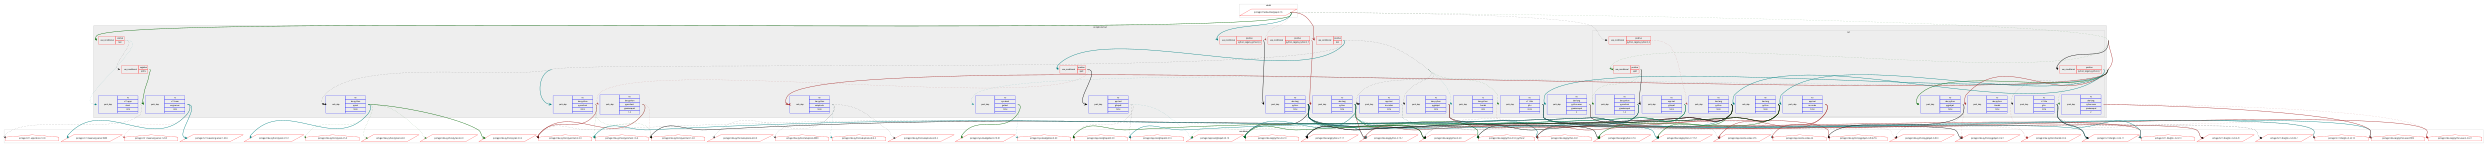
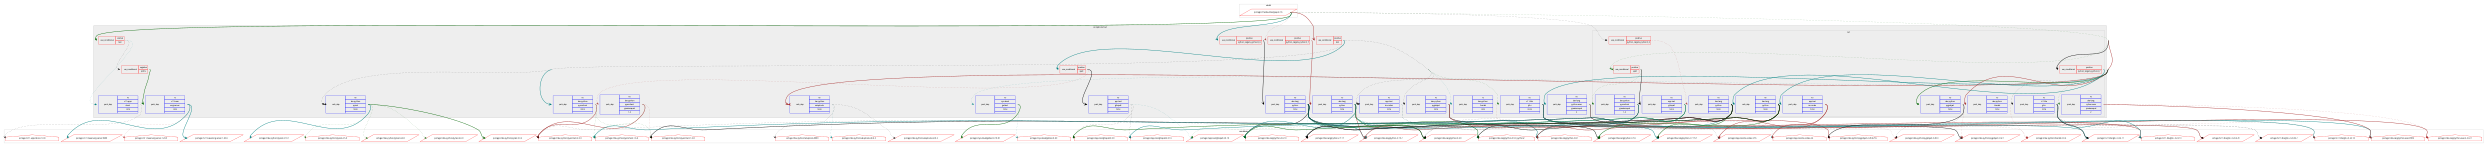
  digraph {
    compound=true
    concentrate=true
    fontname="Open Sans"
    fontsize=10
    newrank=true
    rankdir=TB
    ranksep=1.5
    node [color=red fontname="Open Sans" fontsize=10 shape=none]
    edge [arrowhead=vee color=black fontname="Open Sans" headport=w style=bold tailport=e weight=100]
    n1 [label="portage://media-video/gaupol-1.6" shape=parallelogram width=4]
    n2 [color=blue label=<<TABLE BORDER="0" CELLBORDER="1" CELLSPACING="0" CELLPADDING="4" WIDTH="220"><TR><TD ROWSPAN="6" CELLPADDING="30">pack_dep</TD></TR><TR><TD WIDTH="110">no</TD></TR><TR><TD>dev-lang</TD></TR><TR><TD>python</TD></TR><TR><TD>none</TD></TR><TR><TD></TD></TR></TABLE>>]
    n3 [label=<<TABLE BORDER="0" CELLBORDER="1" CELLSPACING="0" CELLPADDING="4"><TR><TD ROWSPAN="3" CELLPADDING="10">use_conditional</TD></TR><TR><TD>positive</TD></TR><TR><TD>python_targets_python3_6</TD></TR></TABLE>>]
    n4 [color=blue label=<<TABLE BORDER="0" CELLBORDER="1" CELLSPACING="0" CELLPADDING="4" WIDTH="220"><TR><TD ROWSPAN="6" CELLPADDING="30">pack_dep</TD></TR><TR><TD WIDTH="110">no</TD></TR><TR><TD>dev-lang</TD></TR><TR><TD>python</TD></TR><TR><TD>none</TD></TR><TR><TD></TD></TR></TABLE>>]
    n5 [label=<<TABLE BORDER="0" CELLBORDER="1" CELLSPACING="0" CELLPADDING="4"><TR><TD ROWSPAN="3" CELLPADDING="10">use_conditional</TD></TR><TR><TD>positive</TD></TR><TR><TD>python_targets_python3_7</TD></TR></TABLE>>]
    n6 [color=blue label=<<TABLE BORDER="0" CELLBORDER="1" CELLSPACING="0" CELLPADDING="4" WIDTH="220"><TR><TD ROWSPAN="6" CELLPADDING="30">pack_dep</TD></TR><TR><TD WIDTH="110">no</TD></TR><TR><TD>x11-base</TD></TR><TR><TD>xorg-server</TD></TR><TR><TD>none</TD></TR><TR><TD></TD></TR></TABLE>>]
    n7 [label=<<TABLE BORDER="0" CELLBORDER="1" CELLSPACING="0" CELLPADDING="4"><TR><TD ROWSPAN="3" CELLPADDING="10">use_conditional</TD></TR><TR><TD>negative</TD></TR><TR><TD>prefix</TD></TR></TABLE>>]
    n8 [color=blue label=<<TABLE BORDER="0" CELLBORDER="1" CELLSPACING="0" CELLPADDING="4" WIDTH="220"><TR><TD ROWSPAN="6" CELLPADDING="30">pack_dep</TD></TR><TR><TD WIDTH="110">no</TD></TR><TR><TD>x11-apps</TD></TR><TR><TD>xhost</TD></TR><TR><TD>none</TD></TR><TR><TD></TD></TR></TABLE>>]
    n9 [label=<<TABLE BORDER="0" CELLBORDER="1" CELLSPACING="0" CELLPADDING="4"><TR><TD ROWSPAN="3" CELLPADDING="10">use_conditional</TD></TR><TR><TD>positive</TD></TR><TR><TD>test</TD></TR></TABLE>>]
    n10 [color=blue label=<<TABLE BORDER="0" CELLBORDER="1" CELLSPACING="0" CELLPADDING="4" WIDTH="220"><TR><TD ROWSPAN="6" CELLPADDING="30">pack_dep</TD></TR><TR><TD WIDTH="110">no</TD></TR><TR><TD>app-text</TD></TR><TR><TD>iso-codes</TD></TR><TR><TD>none</TD></TR><TR><TD></TD></TR></TABLE>>]
    n11 [color=blue label=<<TABLE BORDER="0" CELLBORDER="1" CELLSPACING="0" CELLPADDING="4" WIDTH="220"><TR><TD ROWSPAN="6" CELLPADDING="30">pack_dep</TD></TR><TR><TD WIDTH="110">no</TD></TR><TR><TD>dev-python</TD></TR><TR><TD>chardet</TD></TR><TR><TD>none</TD></TR><TR><TD></TD></TR></TABLE>>]
    n12 [color=blue label=<<TABLE BORDER="0" CELLBORDER="1" CELLSPACING="0" CELLPADDING="4" WIDTH="220"><TR><TD ROWSPAN="6" CELLPADDING="30">pack_dep</TD></TR><TR><TD WIDTH="110">no</TD></TR><TR><TD>dev-python</TD></TR><TR><TD>pygobject</TD></TR><TR><TD>none</TD></TR><TR><TD></TD></TR></TABLE>>]
    n13 [color=blue label=<<TABLE BORDER="0" CELLBORDER="1" CELLSPACING="0" CELLPADDING="4" WIDTH="220"><TR><TD ROWSPAN="6" CELLPADDING="30">pack_dep</TD></TR><TR><TD WIDTH="110">no</TD></TR><TR><TD>x11-libs</TD></TR><TR><TD>gtk+</TD></TR><TR><TD>none</TD></TR><TR><TD></TD></TR></TABLE>>]
    n14 [color=blue label=<<TABLE BORDER="0" CELLBORDER="1" CELLSPACING="0" CELLPADDING="4" WIDTH="220"><TR><TD ROWSPAN="6" CELLPADDING="30">pack_dep</TD></TR><TR><TD WIDTH="110">no</TD></TR><TR><TD>app-text</TD></TR><TR><TD>gtkspell</TD></TR><TR><TD>none</TD></TR><TR><TD></TD></TR></TABLE>>]
    n15 [color=blue label=<<TABLE BORDER="0" CELLBORDER="1" CELLSPACING="0" CELLPADDING="4" WIDTH="220"><TR><TD ROWSPAN="6" CELLPADDING="30">pack_dep</TD></TR><TR><TD WIDTH="110">no</TD></TR><TR><TD>dev-python</TD></TR><TR><TD>pyenchant</TD></TR><TR><TD>greaterequal</TD></TR><TR><TD>1.4</TD></TR></TABLE>>]
    n16 [label=<<TABLE BORDER="0" CELLBORDER="1" CELLSPACING="0" CELLPADDING="4"><TR><TD ROWSPAN="3" CELLPADDING="10">use_conditional</TD></TR><TR><TD>positive</TD></TR><TR><TD>spell</TD></TR></TABLE>>]
    n17 [color=blue label=<<TABLE BORDER="0" CELLBORDER="1" CELLSPACING="0" CELLPADDING="4" WIDTH="220"><TR><TD ROWSPAN="6" CELLPADDING="30">pack_dep</TD></TR><TR><TD WIDTH="110">no</TD></TR><TR><TD>dev-python</TD></TR><TR><TD>pyenchant</TD></TR><TR><TD>none</TD></TR><TR><TD></TD></TR></TABLE>>]
    n18 [color=blue label=<<TABLE BORDER="0" CELLBORDER="1" CELLSPACING="0" CELLPADDING="4" WIDTH="220"><TR><TD ROWSPAN="6" CELLPADDING="30">pack_dep</TD></TR><TR><TD WIDTH="110">no</TD></TR><TR><TD>dev-python</TD></TR><TR><TD>pytest</TD></TR><TR><TD>none</TD></TR><TR><TD></TD></TR></TABLE>>]
    n19 [label=<<TABLE BORDER="0" CELLBORDER="1" CELLSPACING="0" CELLPADDING="4"><TR><TD ROWSPAN="3" CELLPADDING="10">use_conditional</TD></TR><TR><TD>positive</TD></TR><TR><TD>test</TD></TR></TABLE>>]
    n20 [color=blue label=<<TABLE BORDER="0" CELLBORDER="1" CELLSPACING="0" CELLPADDING="4" WIDTH="220"><TR><TD ROWSPAN="6" CELLPADDING="30">pack_dep</TD></TR><TR><TD WIDTH="110">no</TD></TR><TR><TD>dev-lang</TD></TR><TR><TD>python-exec</TD></TR><TR><TD>greaterequal</TD></TR><TR><TD>2</TD></TR></TABLE>>]
    n21 [color=blue label=<<TABLE BORDER="0" CELLBORDER="1" CELLSPACING="0" CELLPADDING="4" WIDTH="220"><TR><TD ROWSPAN="6" CELLPADDING="30">pack_dep</TD></TR><TR><TD WIDTH="110">no</TD></TR><TR><TD>dev-python</TD></TR><TR><TD>setuptools</TD></TR><TR><TD>none</TD></TR><TR><TD></TD></TR></TABLE>>]
    n22 [color=blue label=<<TABLE BORDER="0" CELLBORDER="1" CELLSPACING="0" CELLPADDING="4" WIDTH="220"><TR><TD ROWSPAN="6" CELLPADDING="30">pack_dep</TD></TR><TR><TD WIDTH="110">no</TD></TR><TR><TD>sys-devel</TD></TR><TR><TD>gettext</TD></TR><TR><TD>none</TD></TR><TR><TD></TD></TR></TABLE>>]
    n23 [color=blue label=<<TABLE BORDER="0" CELLBORDER="1" CELLSPACING="0" CELLPADDING="4" WIDTH="220"><TR><TD ROWSPAN="6" CELLPADDING="30">pack_dep</TD></TR><TR><TD WIDTH="110">no</TD></TR><TR><TD>dev-python</TD></TR><TR><TD>pygobject</TD></TR><TR><TD>none</TD></TR><TR><TD></TD></TR></TABLE>>]
    n24 [color=blue label=<<TABLE BORDER="0" CELLBORDER="1" CELLSPACING="0" CELLPADDING="4" WIDTH="220"><TR><TD ROWSPAN="6" CELLPADDING="30">pack_dep</TD></TR><TR><TD WIDTH="110">no</TD></TR><TR><TD>dev-lang</TD></TR><TR><TD>python</TD></TR><TR><TD>none</TD></TR><TR><TD></TD></TR></TABLE>>]
    n25 [label=<<TABLE BORDER="0" CELLBORDER="1" CELLSPACING="0" CELLPADDING="4"><TR><TD ROWSPAN="3" CELLPADDING="10">use_conditional</TD></TR><TR><TD>positive</TD></TR><TR><TD>python_targets_python3_6</TD></TR></TABLE>>]
    n26 [color=blue label=<<TABLE BORDER="0" CELLBORDER="1" CELLSPACING="0" CELLPADDING="4" WIDTH="220"><TR><TD ROWSPAN="6" CELLPADDING="30">pack_dep</TD></TR><TR><TD WIDTH="110">no</TD></TR><TR><TD>dev-lang</TD></TR><TR><TD>python</TD></TR><TR><TD>none</TD></TR><TR><TD></TD></TR></TABLE>>]
    n27 [label=<<TABLE BORDER="0" CELLBORDER="1" CELLSPACING="0" CELLPADDING="4"><TR><TD ROWSPAN="3" CELLPADDING="10">use_conditional</TD></TR><TR><TD>positive</TD></TR><TR><TD>python_targets_python3_7</TD></TR></TABLE>>]
    n28 [color=blue label=<<TABLE BORDER="0" CELLBORDER="1" CELLSPACING="0" CELLPADDING="4" WIDTH="220"><TR><TD ROWSPAN="6" CELLPADDING="30">pack_dep</TD></TR><TR><TD WIDTH="110">no</TD></TR><TR><TD>app-text</TD></TR><TR><TD>gtkspell</TD></TR><TR><TD>none</TD></TR><TR><TD></TD></TR></TABLE>>]
    n29 [color=blue label=<<TABLE BORDER="0" CELLBORDER="1" CELLSPACING="0" CELLPADDING="4" WIDTH="220"><TR><TD ROWSPAN="6" CELLPADDING="30">pack_dep</TD></TR><TR><TD WIDTH="110">no</TD></TR><TR><TD>dev-python</TD></TR><TR><TD>pyenchant</TD></TR><TR><TD>greaterequal</TD></TR><TR><TD>1.4</TD></TR></TABLE>>]
    n30 [label=<<TABLE BORDER="0" CELLBORDER="1" CELLSPACING="0" CELLPADDING="4"><TR><TD ROWSPAN="3" CELLPADDING="10">use_conditional</TD></TR><TR><TD>positive</TD></TR><TR><TD>spell</TD></TR></TABLE>>]
    n31 [color=blue label=<<TABLE BORDER="0" CELLBORDER="1" CELLSPACING="0" CELLPADDING="4" WIDTH="220"><TR><TD ROWSPAN="6" CELLPADDING="30">pack_dep</TD></TR><TR><TD WIDTH="110">no</TD></TR><TR><TD>app-text</TD></TR><TR><TD>iso-codes</TD></TR><TR><TD>none</TD></TR><TR><TD></TD></TR></TABLE>>]
    n32 [color=blue label=<<TABLE BORDER="0" CELLBORDER="1" CELLSPACING="0" CELLPADDING="4" WIDTH="220"><TR><TD ROWSPAN="6" CELLPADDING="30">pack_dep</TD></TR><TR><TD WIDTH="110">no</TD></TR><TR><TD>dev-lang</TD></TR><TR><TD>python-exec</TD></TR><TR><TD>greaterequal</TD></TR><TR><TD>2</TD></TR></TABLE>>]
    n33 [color=blue label=<<TABLE BORDER="0" CELLBORDER="1" CELLSPACING="0" CELLPADDING="4" WIDTH="220"><TR><TD ROWSPAN="6" CELLPADDING="30">pack_dep</TD></TR><TR><TD WIDTH="110">no</TD></TR><TR><TD>dev-python</TD></TR><TR><TD>chardet</TD></TR><TR><TD>none</TD></TR><TR><TD></TD></TR></TABLE>>]
    n34 [color=blue label=<<TABLE BORDER="0" CELLBORDER="1" CELLSPACING="0" CELLPADDING="4" WIDTH="220"><TR><TD ROWSPAN="6" CELLPADDING="30">pack_dep</TD></TR><TR><TD WIDTH="110">no</TD></TR><TR><TD>x11-libs</TD></TR><TR><TD>gtk+</TD></TR><TR><TD>none</TD></TR><TR><TD></TD></TR></TABLE>>]
    n35 [label="portage://dev-lang/python-3.9.0_python2" shape=house width=4]
    n36 [label="portage://dev-lang/python-3.8.1" shape=house width=4]
    n37 [label="portage://dev-lang/python-3.7.6" shape=parallelogram width=4]
    n38 [label="portage://dev-lang/python-3.7.5-r1" shape=parallelogram width=4]
    n39 [label="portage://dev-lang/python-3.6.9" shape=parallelogram width=4]
    n40 [label="portage://dev-lang/python-3.6.10" shape=house width=4]
    n41 [label="portage://dev-lang/python-2.7.17-r1" shape=parallelogram width=4]
    n42 [label="portage://dev-lang/python-2.7.17" shape=parallelogram width=4]
    n43 [label="portage://x11-base/xorg-server-9999" shape=parallelogram width=4]
    n44 [label="portage://x11-base/xorg-server-1.20.6" shape=parallelogram width=4]
    n45 [label="portage://x11-base/xorg-server-1.20.5" shape=house width=4]
    n46 [label="portage://x11-apps/xhost-1.0.8" shape=house width=4]
    n47 [label="portage://app-text/iso-codes-4.4" shape=house width=4]
    n48 [label="portage://app-text/iso-codes-3.76" shape=parallelogram width=4]
    n49 [label="portage://dev-python/chardet-3.0.4" shape=parallelogram width=4]
    n50 [label="portage://dev-python/pygobject-3.32.1" shape=parallelogram width=4]
    n51 [label="portage://dev-python/pygobject-3.28.3" shape=parallelogram width=4]
    n52 [label="portage://dev-python/pygobject-2.28.6-r55" shape=house width=4]
    n53 [label="portage://x11-libs/gtk+-3.24.4-r9" shape=parallelogram width=4]
    n54 [label="portage://x11-libs/gtk+-3.24.13" shape=house width=4]
    n55 [label="portage://x11-libs/gtk+-3.24.11" shape=parallelogram width=4]
    n56 [label="portage://x11-libs/gtk+-3.24.10" shape=house width=4]
    n57 [label="portage://x11-libs/gtk+-2.24.32-r1" shape=parallelogram width=4]
    n58 [label="portage://app-text/gtkspell-3.0.9" shape=house width=4]
    n59 [label="portage://app-text/gtkspell-3.0.10" shape=parallelogram width=4]
    n60 [label="portage://app-text/gtkspell-2.0.16" shape=house width=4]
    n61 [label="portage://dev-python/pyenchant-2.0.0" shape=house width=4]
    n62 [label="portage://dev-python/pyenchant-1.6.8" shape=house width=4]
    n63 [label="portage://dev-python/pyenchant-1.6.6" shape=house width=4]
    n64 [label="portage://dev-python/pytest-5.3.2" shape=parallelogram width=4]
    n65 [label="portage://dev-python/pytest-4.6.9" shape=parallelogram width=4]
    n66 [label="portage://dev-python/pytest-4.6.8" shape=parallelogram width=4]
    n67 [label="portage://dev-python/pytest-4.5.0" shape=house width=4]
    n68 [label="portage://dev-python/pytest-3.10.1" shape=parallelogram width=4]
    n69 [label="portage://dev-lang/python-exec-9999" shape=house width=4]
    n70 [label="portage://dev-lang/python-exec-2.4.6-r1" shape=house width=4]
    n71 [label="portage://dev-python/setuptools-9999" shape=house width=4]
-   n72 [label="portage://dev-python/setuptools-44.0.0" shape=parallelogram width=4]
    n73 [label="portage://dev-python/setuptools-42.0.2" shape=parallelogram width=4]
    n74 [label="portage://dev-python/setuptools-40.6.3" shape=house width=4]
    n75 [label="portage://sys-devel/gettext-0.20.1" shape=house width=4]
    n76 [label="portage://sys-devel/gettext-0.19.8.1" shape=parallelogram width=4]
    subgraph cluster_1 {
      color=gray
      label=<<i>ebuild</i>>
      n1
    }
    subgraph cluster_2 {
      color=gray
      label=<<i>dependencies</i>>
      subgraph cluster_3 {
        color=gray
        fillcolor="#eeeeee"
        label=<<i>compile</i>>
        style=filled
        subgraph sub_4 {
          color=gray
          fillcolor="#eeeeee"
          label=<<i>compile</i>>
          style=filled
          n3
          subgraph sub_5 {
            color=gray
            fillcolor="#eeeeee"
            label=<<i>compile</i>>
            style=filled
            n2
          }
        }
        subgraph sub_6 {
          color=gray
          fillcolor="#eeeeee"
          label=<<i>compile</i>>
          style=filled
          n5
          subgraph sub_7 {
            color=gray
            fillcolor="#eeeeee"
            label=<<i>compile</i>>
            style=filled
            n4
          }
        }
        subgraph sub_8 {
          color=gray
          fillcolor="#eeeeee"
          label=<<i>compile</i>>
          style=filled
          n9
          subgraph sub_9 {
            color=gray
            fillcolor="#eeeeee"
            label=<<i>compile</i>>
            style=filled
            n7
            subgraph sub_10 {
              color=gray
              fillcolor="#eeeeee"
              label=<<i>compile</i>>
              style=filled
              n6
            }
          }
          subgraph sub_11 {
            color=gray
            fillcolor="#eeeeee"
            label=<<i>compile</i>>
            style=filled
            n8
          }
        }
        subgraph sub_12 {
          color=gray
          fillcolor="#eeeeee"
          label=<<i>compile</i>>
          style=filled
          n19
          subgraph sub_13 {
            color=gray
            fillcolor="#eeeeee"
            label=<<i>compile</i>>
            style=filled
            n10
          }
          subgraph sub_14 {
            color=gray
            fillcolor="#eeeeee"
            label=<<i>compile</i>>
            style=filled
            n11
          }
          subgraph sub_15 {
            color=gray
            fillcolor="#eeeeee"
            label=<<i>compile</i>>
            style=filled
            n12
          }
          subgraph sub_16 {
            color=gray
            fillcolor="#eeeeee"
            label=<<i>compile</i>>
            style=filled
            n13
          }
          subgraph sub_17 {
            color=gray
            fillcolor="#eeeeee"
            label=<<i>compile</i>>
            style=filled
            n16
            subgraph sub_18 {
              color=gray
              fillcolor="#eeeeee"
              label=<<i>compile</i>>
              style=filled
              n14
            }
            subgraph sub_19 {
              color=gray
              fillcolor="#eeeeee"
              label=<<i>compile</i>>
              style=filled
              n15
            }
          }
          subgraph sub_20 {
            color=gray
            fillcolor="#eeeeee"
            label=<<i>compile</i>>
            style=filled
            n17
          }
          subgraph sub_21 {
            color=gray
            fillcolor="#eeeeee"
            label=<<i>compile</i>>
            style=filled
            n18
          }
        }
        subgraph sub_22 {
          color=gray
          fillcolor="#eeeeee"
          label=<<i>compile</i>>
          style=filled
          n20
        }
        subgraph sub_23 {
          color=gray
          fillcolor="#eeeeee"
          label=<<i>compile</i>>
          style=filled
          n21
        }
        subgraph sub_24 {
          color=gray
          fillcolor="#eeeeee"
          label=<<i>compile</i>>
          style=filled
          n22
        }
      }
      subgraph cluster_25 {
        color=gray
        fillcolor="#eeeeee"
        label=<<i>compile and run</i>>
        style=filled
      }
      subgraph cluster_26 {
        color=gray
        fillcolor="#eeeeee"
        label=<<i>run</i>>
        style=filled
        subgraph sub_27 {
          color=gray
          fillcolor="#eeeeee"
          label=<<i>run</i>>
          style=filled
          n23
        }
        subgraph sub_28 {
          color=gray
          fillcolor="#eeeeee"
          label=<<i>run</i>>
          style=filled
          n25
          subgraph sub_29 {
            color=gray
            fillcolor="#eeeeee"
            label=<<i>run</i>>
            style=filled
            n24
          }
        }
        subgraph sub_30 {
          color=gray
          fillcolor="#eeeeee"
          label=<<i>run</i>>
          style=filled
          n27
          subgraph sub_31 {
            color=gray
            fillcolor="#eeeeee"
            label=<<i>run</i>>
            style=filled
            n26
          }
        }
        subgraph sub_32 {
          color=gray
          fillcolor="#eeeeee"
          label=<<i>run</i>>
          style=filled
          n30
          subgraph sub_33 {
            color=gray
            fillcolor="#eeeeee"
            label=<<i>run</i>>
            style=filled
            n28
          }
          subgraph sub_34 {
            color=gray
            fillcolor="#eeeeee"
            label=<<i>run</i>>
            style=filled
            n29
          }
        }
        subgraph sub_35 {
          color=gray
          fillcolor="#eeeeee"
          label=<<i>run</i>>
          style=filled
          n31
        }
        subgraph sub_36 {
          color=gray
          fillcolor="#eeeeee"
          label=<<i>run</i>>
          style=filled
          n32
        }
        subgraph sub_37 {
          color=gray
          fillcolor="#eeeeee"
          label=<<i>run</i>>
          style=filled
          n33
        }
        subgraph sub_38 {
          color=gray
          fillcolor="#eeeeee"
          label=<<i>run</i>>
          style=filled
          n34
        }
      }
    }
    subgraph cluster_39 {
      color=gray
      label=<<i>candidates</i>>
      rank=same
      subgraph sub_40 {
        color=black
        label=<<i>candidates</i>>
        nodesep=1
        rank=same
        n35
        n36
        n37
        n38
        n39
        n40
        n41
        n42
      }
      subgraph sub_41 {
        color=black
        label=<<i>candidates</i>>
        nodesep=1
        rank=same
        n35
        n36
        n37
        n38
        n39
        n40
        n41
        n42
      }
      subgraph sub_42 {
        color=black
        label=<<i>candidates</i>>
        nodesep=1
        rank=same
        n43
        n44
        n45
      }
      subgraph sub_43 {
        color=black
        label=<<i>candidates</i>>
        nodesep=1
        rank=same
        n46
      }
      subgraph sub_44 {
        color=black
        label=<<i>candidates</i>>
        nodesep=1
        rank=same
        n47
        n48
      }
      subgraph sub_45 {
        color=black
        label=<<i>candidates</i>>
        nodesep=1
        rank=same
        n49
      }
      subgraph sub_46 {
        color=black
        label=<<i>candidates</i>>
        nodesep=1
        rank=same
        n50
        n51
        n52
      }
      subgraph sub_47 {
        color=black
        label=<<i>candidates</i>>
        nodesep=1
        rank=same
        n53
        n54
        n55
        n56
        n57
      }
      subgraph sub_48 {
        color=black
        label=<<i>candidates</i>>
        nodesep=1
        rank=same
        n58
        n59
        n60
      }
      subgraph sub_49 {
        color=black
        label=<<i>candidates</i>>
        nodesep=1
        rank=same
        n61
        n62
        n63
      }
      subgraph sub_50 {
        color=black
        label=<<i>candidates</i>>
        nodesep=1
        rank=same
        n61
        n62
        n63
      }
      subgraph sub_51 {
        color=black
        label=<<i>candidates</i>>
        nodesep=1
        rank=same
        n64
        n65
        n66
        n67
        n68
      }
      subgraph sub_52 {
        color=black
        label=<<i>candidates</i>>
        nodesep=1
        rank=same
        n69
        n70
      }
      subgraph sub_53 {
        color=black
        label=<<i>candidates</i>>
        nodesep=1
        rank=same
        n71
-       n72
        n73
        n74
      }
      subgraph sub_54 {
        color=black
        label=<<i>candidates</i>>
        nodesep=1
        rank=same
        n35
        n36
        n37
        n38
        n39
        n40
        n41
        n42
      }
      subgraph sub_55 {
        color=black
        label=<<i>candidates</i>>
        nodesep=1
        rank=same
        n75
        n76
      }
      subgraph sub_56 {
        color=black
        label=<<i>candidates</i>>
        nodesep=1
        rank=same
        n35
        n36
        n37
        n38
        n39
        n40
        n41
        n42
      }
      subgraph sub_57 {
        color=black
        label=<<i>candidates</i>>
        nodesep=1
        rank=same
        n58
        n59
        n60
      }
      subgraph sub_58 {
        color=black
        label=<<i>candidates</i>>
        nodesep=1
        rank=same
        n61
        n62
        n63
      }
      subgraph sub_59 {
        color=black
        label=<<i>candidates</i>>
        nodesep=1
        rank=same
        n47
        n48
      }
      subgraph sub_60 {
        color=black
        label=<<i>candidates</i>>
        nodesep=1
        rank=same
        n69
        n70
      }
      subgraph sub_61 {
        color=black
        label=<<i>candidates</i>>
        nodesep=1
        rank=same
        n49
      }
      subgraph sub_62 {
        color=black
        label=<<i>candidates</i>>
        nodesep=1
        rank=same
        n50
        n51
        n52
      }
      subgraph sub_63 {
        color=black
        label=<<i>candidates</i>>
        nodesep=1
        rank=same
        n53
        n54
        n55
        n56
        n57
      }
    }
    n1 -> n3 [color=teal weight=20]
    n1 -> n5 [color=brown style=dotted weight=20]
    n1 -> n9 [arrowhead=diamond color=darkgreen weight=20]
    n1 -> n19 [color=brown weight=20]
    n1 -> n20 [arrowhead=diamond color=teal weight=20]
    n1 -> n21 [color=brown weight=20]
    n1 -> n22 [color=teal style=dotted weight=20]
    n1 -> n23 [arrowhead=diamond color=darkgreen weight=20]
    n1 -> n25 [arrowhead=diamond style=dotted weight=20]
    n1 -> n27 [arrowhead=diamond weight=20]
    n1 -> n30 [color=darkgreen style=dotted weight=20]
    n1 -> n31 [color=teal weight=20]
    n1 -> n32 [color=darkgreen style=dotted weight=20]
    n1 -> n33 [arrowhead=diamond color=brown weight=20]
    n1 -> n34 [arrowhead=diamond style=dotted weight=20]
    n2 -> n35 [arrowhead=diamond color=darkgreen]
    n2 -> n36 [arrowhead=diamond style=dotted]
    n2 -> n37
    n2 -> n38 [color=teal]
    n2 -> n39
    n2 -> n40
    n2 -> n41 [arrowhead=diamond color=teal]
    n2 -> n42 [color=teal style=dotted]
    n3 -> n2 [weight=20]
    n4 -> n35 [color=teal style=dotted]
    n4 -> n36 [arrowhead=diamond color=teal]
    n4 -> n37 [arrowhead=diamond color=darkgreen style=dotted]
    n4 -> n38 [color=brown]
    n4 -> n39 [arrowhead=diamond color=darkgreen]
    n4 -> n40 [color=teal]
    n4 -> n41 [color=teal style=dotted]
    n4 -> n42 [style=dotted]
    n5 -> n4 [arrowhead=diamond color=brown weight=20]
    n6 -> n43 [arrowhead=diamond color=teal]
    n6 -> n44 [color=teal]
    n6 -> n45 [color=brown style=dotted]
    n7 -> n6 [color=darkgreen weight=20]
    n8 -> n46 [style=dotted]
    n9 -> n7 [style=dotted weight=20]
    n9 -> n8 [arrowhead=diamond color=teal style=dotted weight=20]
    n10 -> n47 [arrowhead=diamond color=teal style=dotted]
    n10 -> n48 [arrowhead=diamond style=dotted]
    n11 -> n49 [arrowhead=diamond color=brown style=dotted]
    n12 -> n50
    n12 -> n51 [arrowhead=diamond color=brown style=dotted]
    n12 -> n52 [arrowhead=diamond color=brown]
    n13 -> n53 [arrowhead=diamond color=brown]
    n13 -> n54 [color=brown]
    n13 -> n55 [color=teal]
    n13 -> n56 [arrowhead=diamond color=teal]
    n13 -> n57 [style=dotted]
    n14 -> n58 [arrowhead=diamond style=dotted]
    n14 -> n59 [color=teal style=dotted]
    n14 -> n60 [style=dotted]
    n15 -> n61 [color=brown]
    n15 -> n62 [color=brown style=dotted]
    n15 -> n63 [color=darkgreen style=dotted]
    n16 -> n14 [weight=20]
    n16 -> n15 [color=brown style=dotted weight=20]
    n17 -> n61 [color=brown]
    n17 -> n62 [color=darkgreen style=dotted]
    n17 -> n63 [color=darkgreen style=dotted]
    n18 -> n64 [color=darkgreen]
    n18 -> n65 [color=darkgreen style=dotted]
    n18 -> n66 [color=darkgreen style=dotted]
    n18 -> n67 [color=darkgreen style=dotted]
    n18 -> n68 [arrowhead=diamond color=teal]
    n19 -> n10 [arrowhead=diamond style=dotted weight=20]
    n19 -> n11 [arrowhead=diamond color=teal style=dotted weight=20]
    n19 -> n12 [arrowhead=diamond style=dotted weight=20]
    n19 -> n13 [arrowhead=diamond color=darkgreen style=dotted weight=20]
    n19 -> n16 [arrowhead=diamond color=teal weight=20]
    n19 -> n17 [color=teal weight=20]
    n19 -> n18 [arrowhead=diamond style=dotted weight=20]
    n20 -> n69 [arrowhead=diamond color=teal]
    n20 -> n70 [arrowhead=diamond color=brown]
    n21 -> n71 [style=dotted]
-   n21 -> n72 [style=dotted]
    n21 -> n73 [style=dotted]
    n21 -> n74 [color=teal style=dotted]
    n22 -> n75 [color=teal style=dotted]
    n22 -> n76 [arrowhead=diamond color=darkgreen]
    n23 -> n50 [arrowhead=diamond color=brown style=dotted]
    n23 -> n51 [arrowhead=diamond style=dotted]
    n23 -> n52 [arrowhead=diamond]
    n24 -> n35 [arrowhead=diamond]
    n24 -> n36 [arrowhead=diamond color=teal]
    n24 -> n37 [color=teal style=dotted]
    n24 -> n38 [color=brown]
    n24 -> n39 [style=dotted]
    n24 -> n40 [arrowhead=diamond color=teal style=dotted]
    n24 -> n41 [color=darkgreen]
    n24 -> n42
    n25 -> n24 [color=brown style=dotted weight=20]
    n26 -> n35 [color=darkgreen style=dotted]
    n26 -> n36 [color=brown]
    n26 -> n37 [color=darkgreen]
    n26 -> n38 [arrowhead=diamond color=teal style=dotted]
    n26 -> n39 [style=dotted]
    n26 -> n40 [color=darkgreen]
    n26 -> n41 [style=dotted]
    n26 -> n42 [arrowhead=diamond]
    n27 -> n26 [arrowhead=diamond color=teal weight=20]
    n28 -> n58 [arrowhead=diamond color=darkgreen]
    n28 -> n59 [arrowhead=diamond color=darkgreen style=dotted]
    n28 -> n60 [arrowhead=diamond color=teal]
    n29 -> n61 [style=dotted]
    n29 -> n62 [arrowhead=diamond]
    n29 -> n63 [color=teal]
    n30 -> n28 [weight=20]
    n30 -> n29 [arrowhead=diamond color=darkgreen style=dotted weight=20]
    n31 -> n47 [arrowhead=diamond color=brown]
    n31 -> n48 [color=brown]
    n32 -> n69 [color=brown]
    n32 -> n70 [color=brown style=dotted]
    n33 -> n49 [arrowhead=diamond color=brown style=dotted]
    n34 -> n53 [arrowhead=diamond style=dotted]
    n34 -> n54 [color=teal]
    n34 -> n55 [arrowhead=diamond]
    n34 -> n56 [arrowhead=diamond color=brown style=dotted]
    n34 -> n57 [arrowhead=diamond style=dotted]
  }
